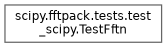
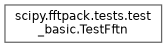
  digraph {
    rankdir=LR
-   n1 [color=grey40 fillcolor=white fontname=Helvetica fontsize=10 height=0.2 label="scipy.fftpack.tests.test\l_scipy.TestFftn" shape=box style=filled width=0.4]
+   n1 [color=grey40 fillcolor=white fontname=Helvetica fontsize=10 height=0.2 label="scipy.fftpack.tests.test\l_basic.TestFftn" shape=box style=filled width=0.4]
  }
